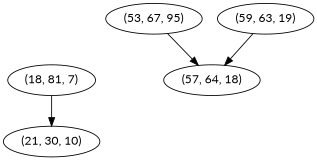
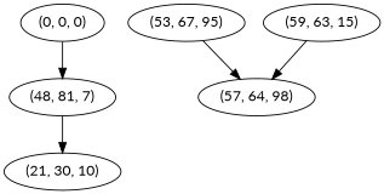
  digraph {
    fontname=Lato
    node [fontname=Lato]
    edge [fontname=Lato]
-   "(18, 81, 7)"
+   "(0, 0, 0)"
+   "(18, 81, 7)" [label="(48, 81, 7)"]
    "(21, 30, 10)"
    n4 [label="(53, 67, 95)"]
-   "(57, 64, 18)"
-   "(59, 63, 19)"
+   "(57, 64, 18)" [label="(57, 64, 98)"]
+   "(59, 63, 19)" [label="(59, 63, 15)"]
+   "(0, 0, 0)" -> "(18, 81, 7)"
    "(18, 81, 7)" -> "(21, 30, 10)"
    n4 -> "(57, 64, 18)"
    "(59, 63, 19)" -> "(57, 64, 18)"
  }
